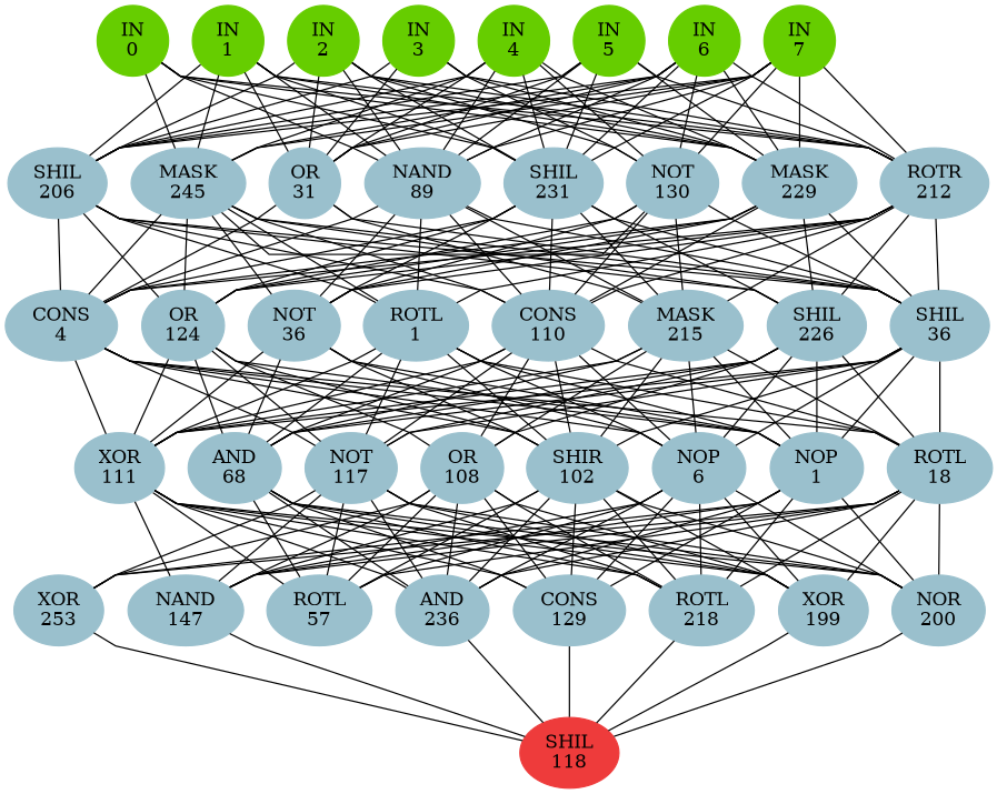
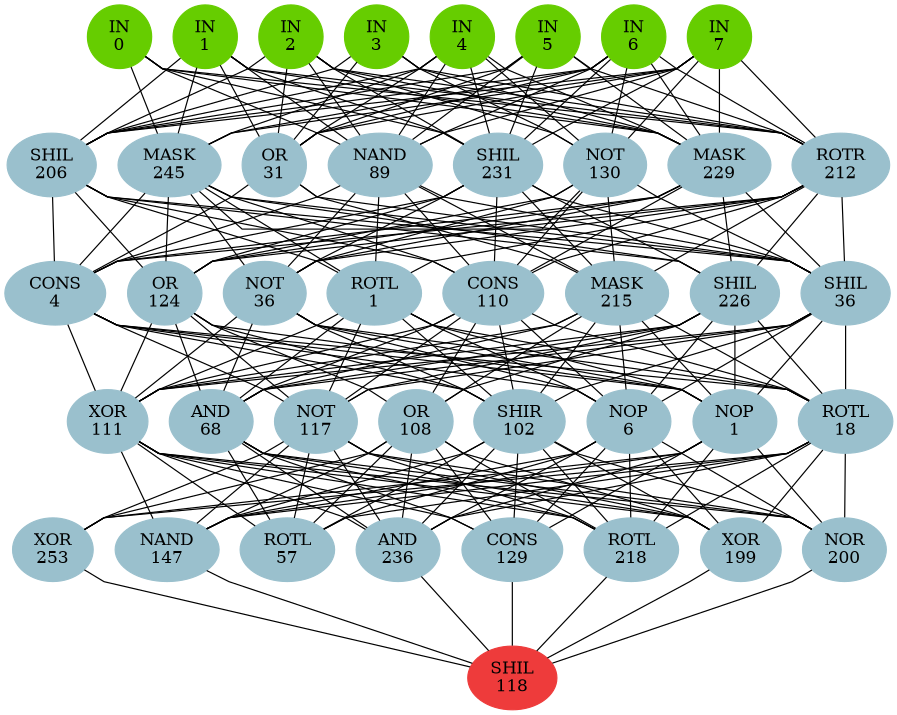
  graph {
    ordering=out
    rankdir=BT
    ranksep=0.75
    splines=polyline
    node [color=lightblue3 style=filled]
    edge [style=solid]
    n1 [color=chartreuse3 label="IN\n0"]
    n2 [color=chartreuse3 label="IN\n1"]
    n3 [color=chartreuse3 label="IN\n2"]
    n4 [color=chartreuse3 label="IN\n3"]
    n5 [color=chartreuse3 label="IN\n4"]
    n6 [color=chartreuse3 label="IN\n5"]
    n7 [color=chartreuse3 label="IN\n6"]
    n8 [color=chartreuse3 label="IN\n7"]
    n9 [label="SHIL\n206"]
    n10 [label="MASK\n245"]
    n11 [label="OR\n31"]
    n12 [label="NAND\n89"]
    n13 [label="SHIL\n231"]
    n14 [label="NOT\n130"]
    n15 [label="MASK\n229"]
    n16 [label="ROTR\n212"]
    n17 [label="CONS\n4"]
    n18 [label="OR\n124"]
    n19 [label="NOT\n36"]
    n20 [label="ROTL\n1"]
    n21 [label="CONS\n110"]
    n22 [label="MASK\n215"]
    n23 [label="SHIL\n226"]
    n24 [label="SHIL\n36"]
    n25 [label="XOR\n111"]
    n26 [label="AND\n68"]
    n27 [label="NOT\n117"]
    n28 [label="OR\n108"]
    n29 [label="SHIR\n102"]
    n30 [label="NOP\n6"]
    n31 [label="NOP\n1"]
    n32 [label="ROTL\n18"]
    n33 [label="XOR\n253"]
    n34 [label="NAND\n147"]
    n35 [label="ROTL\n57"]
    n36 [label="AND\n236"]
    n37 [label="CONS\n129"]
    n38 [label="ROTL\n218"]
    n39 [label="XOR\n199"]
    n40 [label="NOR\n200"]
    n41 [color=brown2 label="SHIL\n118"]
    subgraph sub_1 {
      rank=same
      n1
      n2
      n3
      n4
      n5
      n6
      n7
      n8
    }
    subgraph sub_2 {
      rank=same
      n9
      n10
      n11
      n12
      n13
      n14
      n15
      n16
    }
    subgraph sub_3 {
      rank=same
      n17
      n18
      n19
      n20
      n21
      n22
      n23
      n24
    }
    subgraph sub_4 {
      rank=same
      n25
      n26
      n27
      n28
      n29
      n30
      n31
      n32
    }
    subgraph sub_5 {
      rank=same
      n33
      n34
      n35
      n36
      n37
      n38
      n39
      n40
    }
    subgraph sub_6 {
      rank=same
      n41
    }
    n1 -- n2 [style=invis]
    n2 -- n3 [style=invis]
    n3 -- n4 [style=invis]
    n4 -- n5 [style=invis]
    n5 -- n6 [style=invis]
    n6 -- n7 [style=invis]
    n7 -- n8 [style=invis]
    n9 -- n2
    n9 -- n3
    n9 -- n4
    n9 -- n5
    n9 -- n6
    n9 -- n7
    n9 -- n8
    n9 -- n10 [style=invis]
    n10 -- n1
    n10 -- n2
    n10 -- n5
    n10 -- n7
    n10 -- n8
    n10 -- n11 [style=invis]
    n10 -- n14
    n11 -- n2
    n11 -- n3
    n11 -- n4
    n11 -- n5
    n11 -- n6
    n11 -- n7
    n11 -- n8
    n11 -- n12 [style=invis]
    n12 -- n1
    n12 -- n2
    n12 -- n3
    n12 -- n5
    n12 -- n6
    n12 -- n7
    n12 -- n8
    n12 -- n13 [style=invis]
    n13 -- n1
    n13 -- n2
    n13 -- n3
    n13 -- n5
    n13 -- n6
    n13 -- n7
    n13 -- n8
    n13 -- n14 [style=invis]
    n14 -- n3
    n14 -- n4
    n14 -- n5
    n14 -- n7
    n14 -- n8
    n14 -- n15 [style=invis]
    n15 -- n1
    n15 -- n2
    n15 -- n3
    n15 -- n4
    n15 -- n5
    n15 -- n6
    n15 -- n7
    n15 -- n8
    n15 -- n16 [style=invis]
    n16 -- n1
    n16 -- n2
    n16 -- n3
    n16 -- n4
    n16 -- n6
    n16 -- n7
    n16 -- n8
    n17 -- n9
    n17 -- n10
    n17 -- n11
    n17 -- n12
    n17 -- n13
    n17 -- n15
    n17 -- n16
    n17 -- n18 [style=invis]
    n18 -- n9
    n18 -- n10
    n18 -- n13
    n18 -- n14
    n18 -- n15
    n18 -- n16
    n18 -- n19 [style=invis]
    n19 -- n10
    n19 -- n12
    n19 -- n13
    n19 -- n14
    n19 -- n15
    n19 -- n16
    n19 -- n20 [style=invis]
    n20 -- n9
    n20 -- n10
    n20 -- n12
    n20 -- n16
    n20 -- n21 [style=invis]
    n21 -- n9
    n21 -- n10
    n21 -- n12
    n21 -- n13
    n21 -- n14
    n21 -- n15
    n21 -- n16
    n21 -- n22 [style=invis]
    n22 -- n11
    n22 -- n12
    n22 -- n13
    n22 -- n14
    n22 -- n16
    n22 -- n23 [style=invis]
    n23 -- n9
    n23 -- n10
    n23 -- n13
    n23 -- n15
    n23 -- n16
    n23 -- n24 [style=invis]
    n24 -- n9
    n24 -- n10
    n24 -- n11
    n24 -- n12
    n24 -- n13
    n24 -- n14
    n24 -- n15
    n24 -- n16
    n25 -- n17
    n25 -- n18
    n25 -- n19
    n25 -- n20
    n25 -- n21
    n25 -- n22
    n25 -- n23
    n25 -- n24
    n25 -- n26 [style=invis]
    n26 -- n18
    n26 -- n19
    n26 -- n20
    n26 -- n21
    n26 -- n22
    n26 -- n23
    n26 -- n24
    n26 -- n27 [style=invis]
    n27 -- n17
    n27 -- n18
    n27 -- n20
    n27 -- n21
    n27 -- n23
    n27 -- n24
    n27 -- n28 [style=invis]
    n28 -- n18
    n28 -- n21
    n28 -- n22
    n28 -- n23
    n28 -- n29 [style=invis]
    n29 -- n17
    n29 -- n18
    n29 -- n19
    n29 -- n20
    n29 -- n21
    n29 -- n22
    n29 -- n24
    n29 -- n30 [style=invis]
    n30 -- n17
    n30 -- n19
    n30 -- n20
    n30 -- n21
    n30 -- n22
    n30 -- n23
    n30 -- n24
    n30 -- n31 [style=invis]
    n31 -- n17
    n31 -- n18
    n31 -- n19
    n31 -- n20
    n31 -- n22
    n31 -- n23
    n31 -- n24
    n31 -- n32 [style=invis]
    n32 -- n17
+   n32 -- n19
    n32 -- n20
    n32 -- n21
    n32 -- n22
    n32 -- n23
    n32 -- n24
    n33 -- n27
    n33 -- n28
    n33 -- n31
    n33 -- n32
    n33 -- n34 [style=invis]
    n34 -- n25
    n34 -- n27
    n34 -- n28
    n34 -- n29
    n34 -- n30
    n34 -- n31
    n34 -- n32
    n34 -- n35 [style=invis]
    n35 -- n25
    n35 -- n26
    n35 -- n27
    n35 -- n28
    n35 -- n29
    n35 -- n30
    n35 -- n32
    n35 -- n36 [style=invis]
    n36 -- n25
    n36 -- n26
    n36 -- n27
    n36 -- n28
    n36 -- n29
    n36 -- n30
    n36 -- n31
    n36 -- n32
    n36 -- n37 [style=invis]
    n37 -- n25
    n37 -- n26
    n37 -- n28
    n37 -- n29
    n37 -- n30
    n37 -- n31
    n37 -- n38 [style=invis]
    n38 -- n25
    n38 -- n26
    n38 -- n27
    n38 -- n28
    n38 -- n29
    n38 -- n30
    n38 -- n31
    n38 -- n32
    n38 -- n39 [style=invis]
    n39 -- n25
    n39 -- n26
    n39 -- n27
    n39 -- n28
    n39 -- n29
    n39 -- n30
    n39 -- n32
    n39 -- n40 [style=invis]
    n40 -- n25
    n40 -- n26
    n40 -- n27
    n40 -- n29
    n40 -- n30
    n40 -- n31
    n40 -- n32
    n41 -- n33
    n41 -- n34
    n41 -- n36
    n41 -- n37
    n41 -- n38
    n41 -- n39
    n41 -- n40
    n41 -- n41 [style=invis]
  }
